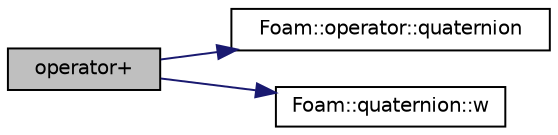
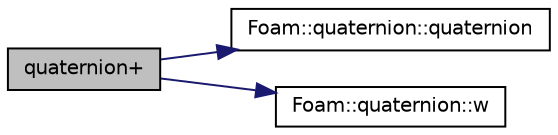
  digraph {
    rankdir=LR
    node [color=black fontname=Helvetica fontsize=10 shape=record]
    edge [color=midnightblue fontname=Helvetica fontsize=10 labelfontname=Helvetica labelfontsize=10 style=solid]
-   n1 [fillcolor=grey75 fontcolor=black height=0.2 label="operator+" style=filled width=0.4]
-   n2 [height=0.2 label="Foam::operator::quaternion" width=0.4]
+   n1 [fillcolor=grey75 fontcolor=black height=0.2 label="quaternion+" style=filled width=0.4]
+   n2 [height=0.2 label="Foam::quaternion::quaternion" width=0.4]
    n3 [height=0.2 label="Foam::quaternion::w" width=0.4]
    n1 -> n2
    n1 -> n3
  }
